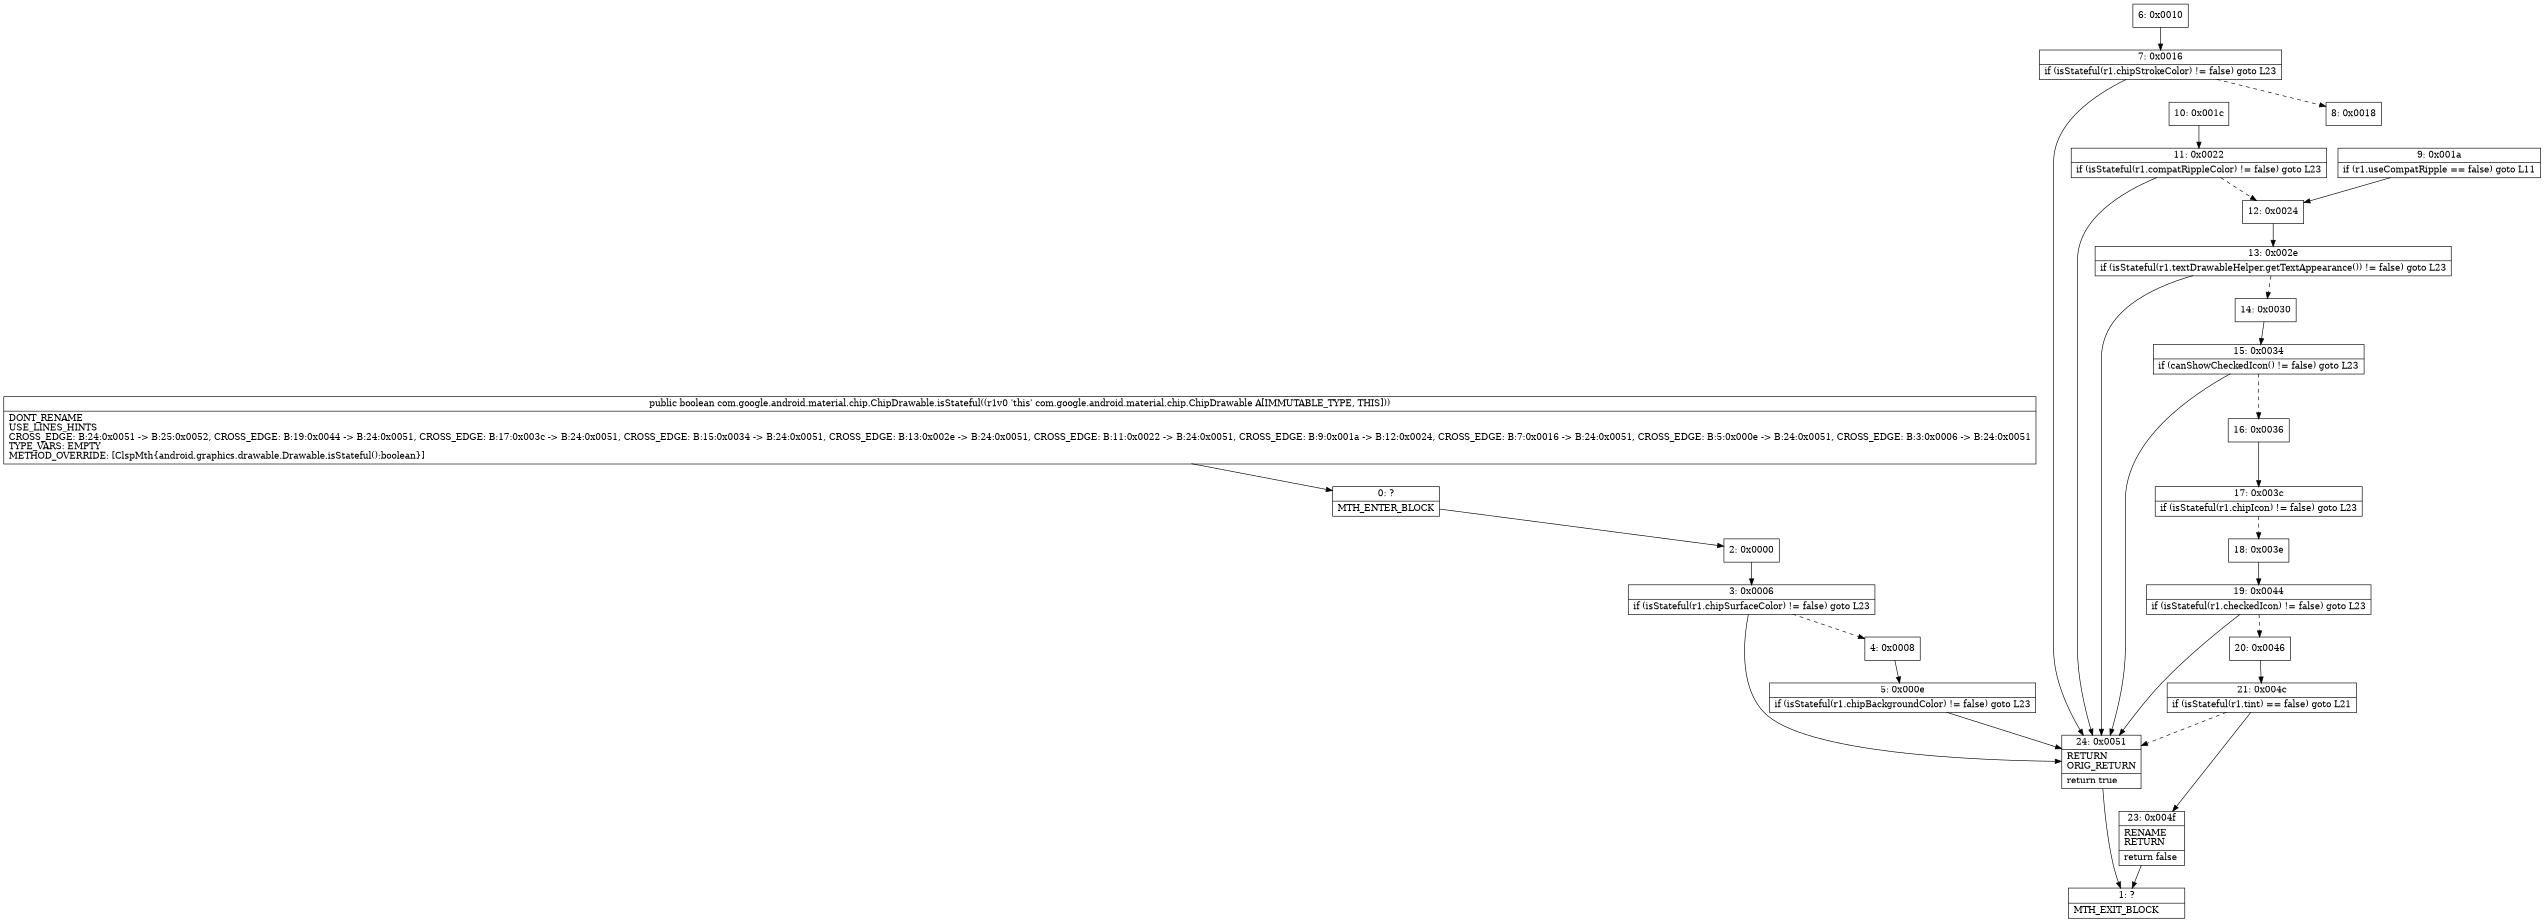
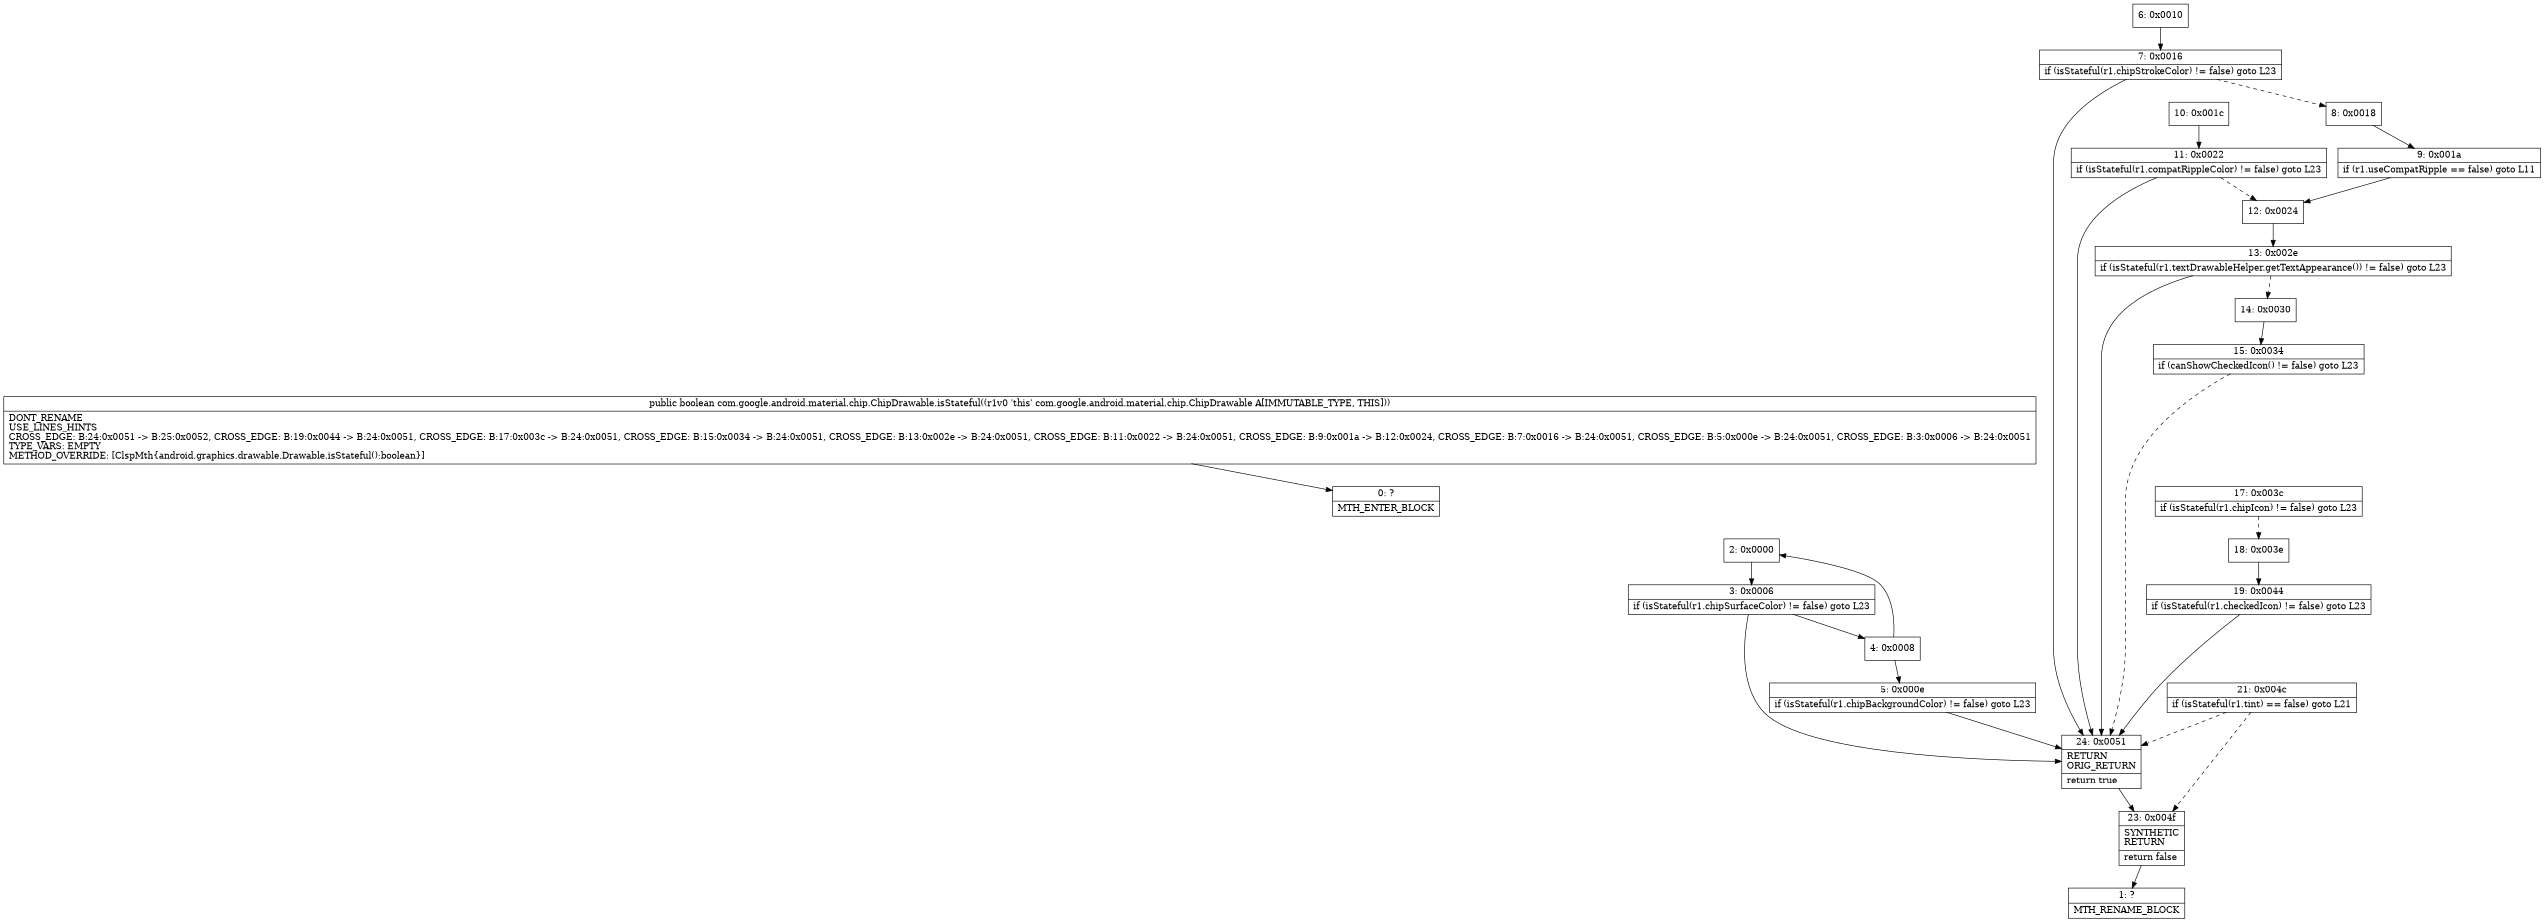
  digraph {
    node [shape=record]
    n1 [label="{0\:\ ?|MTH_ENTER_BLOCK\l}"]
    n2 [label="{2\:\ 0x0000}"]
    n3 [label="{3\:\ 0x0006|if (isStateful(r1.chipSurfaceColor) != false) goto L23\l}"]
    n4 [label="{4\:\ 0x0008}"]
    n5 [label="{24\:\ 0x0051|RETURN\lORIG_RETURN\l|return true\l}"]
    n6 [label="{5\:\ 0x000e|if (isStateful(r1.chipBackgroundColor) != false) goto L23\l}"]
-   n7 [label="{1\:\ ?|MTH_EXIT_BLOCK\l}"]
+   n7 [label="{1\:\ ?|MTH_RENAME_BLOCK\l}"]
    n8 [label="{6\:\ 0x0010}"]
    n9 [label="{7\:\ 0x0016|if (isStateful(r1.chipStrokeColor) != false) goto L23\l}"]
    n10 [label="{8\:\ 0x0018}"]
    n11 [label="{9\:\ 0x001a|if (r1.useCompatRipple == false) goto L11\l}"]
    n12 [label="{12\:\ 0x0024}"]
    n13 [label="{10\:\ 0x001c}"]
    n14 [label="{11\:\ 0x0022|if (isStateful(r1.compatRippleColor) != false) goto L23\l}"]
    n15 [label="{13\:\ 0x002e|if (isStateful(r1.textDrawableHelper.getTextAppearance()) != false) goto L23\l}"]
    n16 [label="{14\:\ 0x0030}"]
    n17 [label="{15\:\ 0x0034|if (canShowCheckedIcon() != false) goto L23\l}"]
-   n18 [label="{16\:\ 0x0036}"]
    n19 [label="{17\:\ 0x003c|if (isStateful(r1.chipIcon) != false) goto L23\l}"]
    n20 [label="{18\:\ 0x003e}"]
    n21 [label="{19\:\ 0x0044|if (isStateful(r1.checkedIcon) != false) goto L23\l}"]
-   n22 [label="{20\:\ 0x0046}"]
    n23 [label="{21\:\ 0x004c|if (isStateful(r1.tint) == false) goto L21\l}"]
-   n24 [label="{23\:\ 0x004f|RENAME\lRETURN\l|return false\l}"]
+   n24 [label="{23\:\ 0x004f|SYNTHETIC\lRETURN\l|return false\l}"]
    n25 [label="{public boolean com.google.android.material.chip.ChipDrawable.isStateful((r1v0 'this' com.google.android.material.chip.ChipDrawable A[IMMUTABLE_TYPE, THIS]))  | DONT_RENAME\lUSE_LINES_HINTS\lCROSS_EDGE: B:24:0x0051 \-\> B:25:0x0052, CROSS_EDGE: B:19:0x0044 \-\> B:24:0x0051, CROSS_EDGE: B:17:0x003c \-\> B:24:0x0051, CROSS_EDGE: B:15:0x0034 \-\> B:24:0x0051, CROSS_EDGE: B:13:0x002e \-\> B:24:0x0051, CROSS_EDGE: B:11:0x0022 \-\> B:24:0x0051, CROSS_EDGE: B:9:0x001a \-\> B:12:0x0024, CROSS_EDGE: B:7:0x0016 \-\> B:24:0x0051, CROSS_EDGE: B:5:0x000e \-\> B:24:0x0051, CROSS_EDGE: B:3:0x0006 \-\> B:24:0x0051\lTYPE_VARS: EMPTY\lMETHOD_OVERRIDE: [ClspMth\{android.graphics.drawable.Drawable.isStateful():boolean\}]\l}"]
-   n1 -> n2
+   n4 -> n2
    n2 -> n3
-   n3 -> n4 [style=dashed]
+   n3 -> n4 [style=solid]
    n3 -> n5
    n4 -> n6
-   n5 -> n7
+   n5 -> n24
    n6 -> n5
    n8 -> n9
    n9 -> n5
    n9 -> n10 [style=dashed]
+   n10 -> n11
    n11 -> n12
    n12 -> n15
    n13 -> n14
    n14 -> n5
    n14 -> n12 [style=dashed]
    n15 -> n5
    n15 -> n16 [style=dashed]
    n16 -> n17
-   n17 -> n5
-   n17 -> n18 [style=dashed]
-   n18 -> n19
+   n17 -> n5 [style=dashed]
    n19 -> n20 [style=dashed]
    n20 -> n21
    n21 -> n5
-   n21 -> n22 [style=dashed]
-   n22 -> n23
    n23 -> n5 [style=dashed]
-   n23 -> n24
+   n23 -> n24 [style=dashed]
    n24 -> n7
    n25 -> n1
  }
